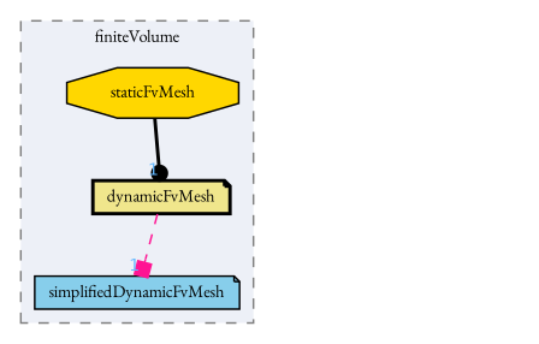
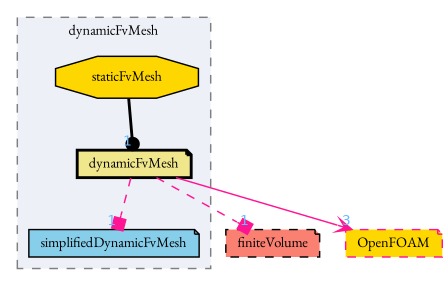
  digraph {
    compound=true
    fontname="EB Garamond"
    node [color=black fillcolor=gold fontname="EB Garamond" fontsize=10 shape=note style=filled]
    edge [arrowhead=box color=deeppink fontcolor=steelblue1 fontname="EB Garamond" fontsize=10 headlabel=1 labeldistance=1.5 labelfontname=Helvetica labelfontsize=10 style=dashed]
    n1 [fillcolor=skyblue height=0.2 label=simplifiedDynamicFvMesh width=0.4]
    n2 [height=0.2 label=staticFvMesh shape=octagon width=0.4]
    n3 [fillcolor=khaki height=0.2 label=dynamicFvMesh style="filled,bold" width=0.4]
+   n4 [fillcolor=salmon height=0.2 label=finiteVolume style="filled,dashed" width=0.4]
+   n5 [color=deeppink height=0.2 label=OpenFOAM style="filled,dashed" width=0.4]
    subgraph cluster_1 {
      bgcolor="#edf0f7"
      fontsize=10
-     label=finiteVolume
+     label=dynamicFvMesh
      pencolor=grey50
      style="filled,dashed"
      n1
      n2
      n3
    }
    n2 -> n3 [arrowhead=dot color=black style=bold]
    n3 -> n1
+   n3 -> n4
+   n3 -> n5 [arrowhead=vee headlabel=3 style=solid]
  }
